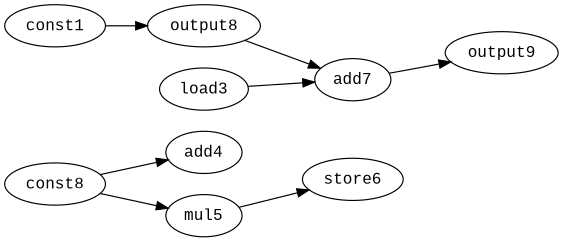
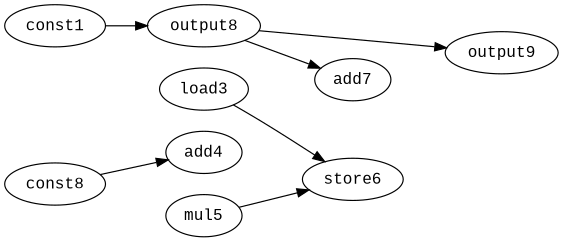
  digraph {
    fontname="Liberation Mono"
    rankdir=LR
    node [fontname="Liberation Mono" opcode=add]
    edge [fontname="Liberation Mono" operand=0]
    load3 [opcode=load]
    add7
    store6 [opcode=store]
    output8 [opcode=output]
    const1 [opcode=const]
    add4
    output9 [opcode=output]
    n8 [label=const8 opcode=const]
    mul5 [opcode=mul]
-   load3 -> add7 [operand=1]
-   add7 -> output9
+   load3 -> store6 [operand=1]
+   output8 -> output9
    output8 -> add7
    const1 -> output8
    n8 -> add4 [operand=1]
-   n8 -> mul5
    mul5 -> store6 [operand=1]
  }
